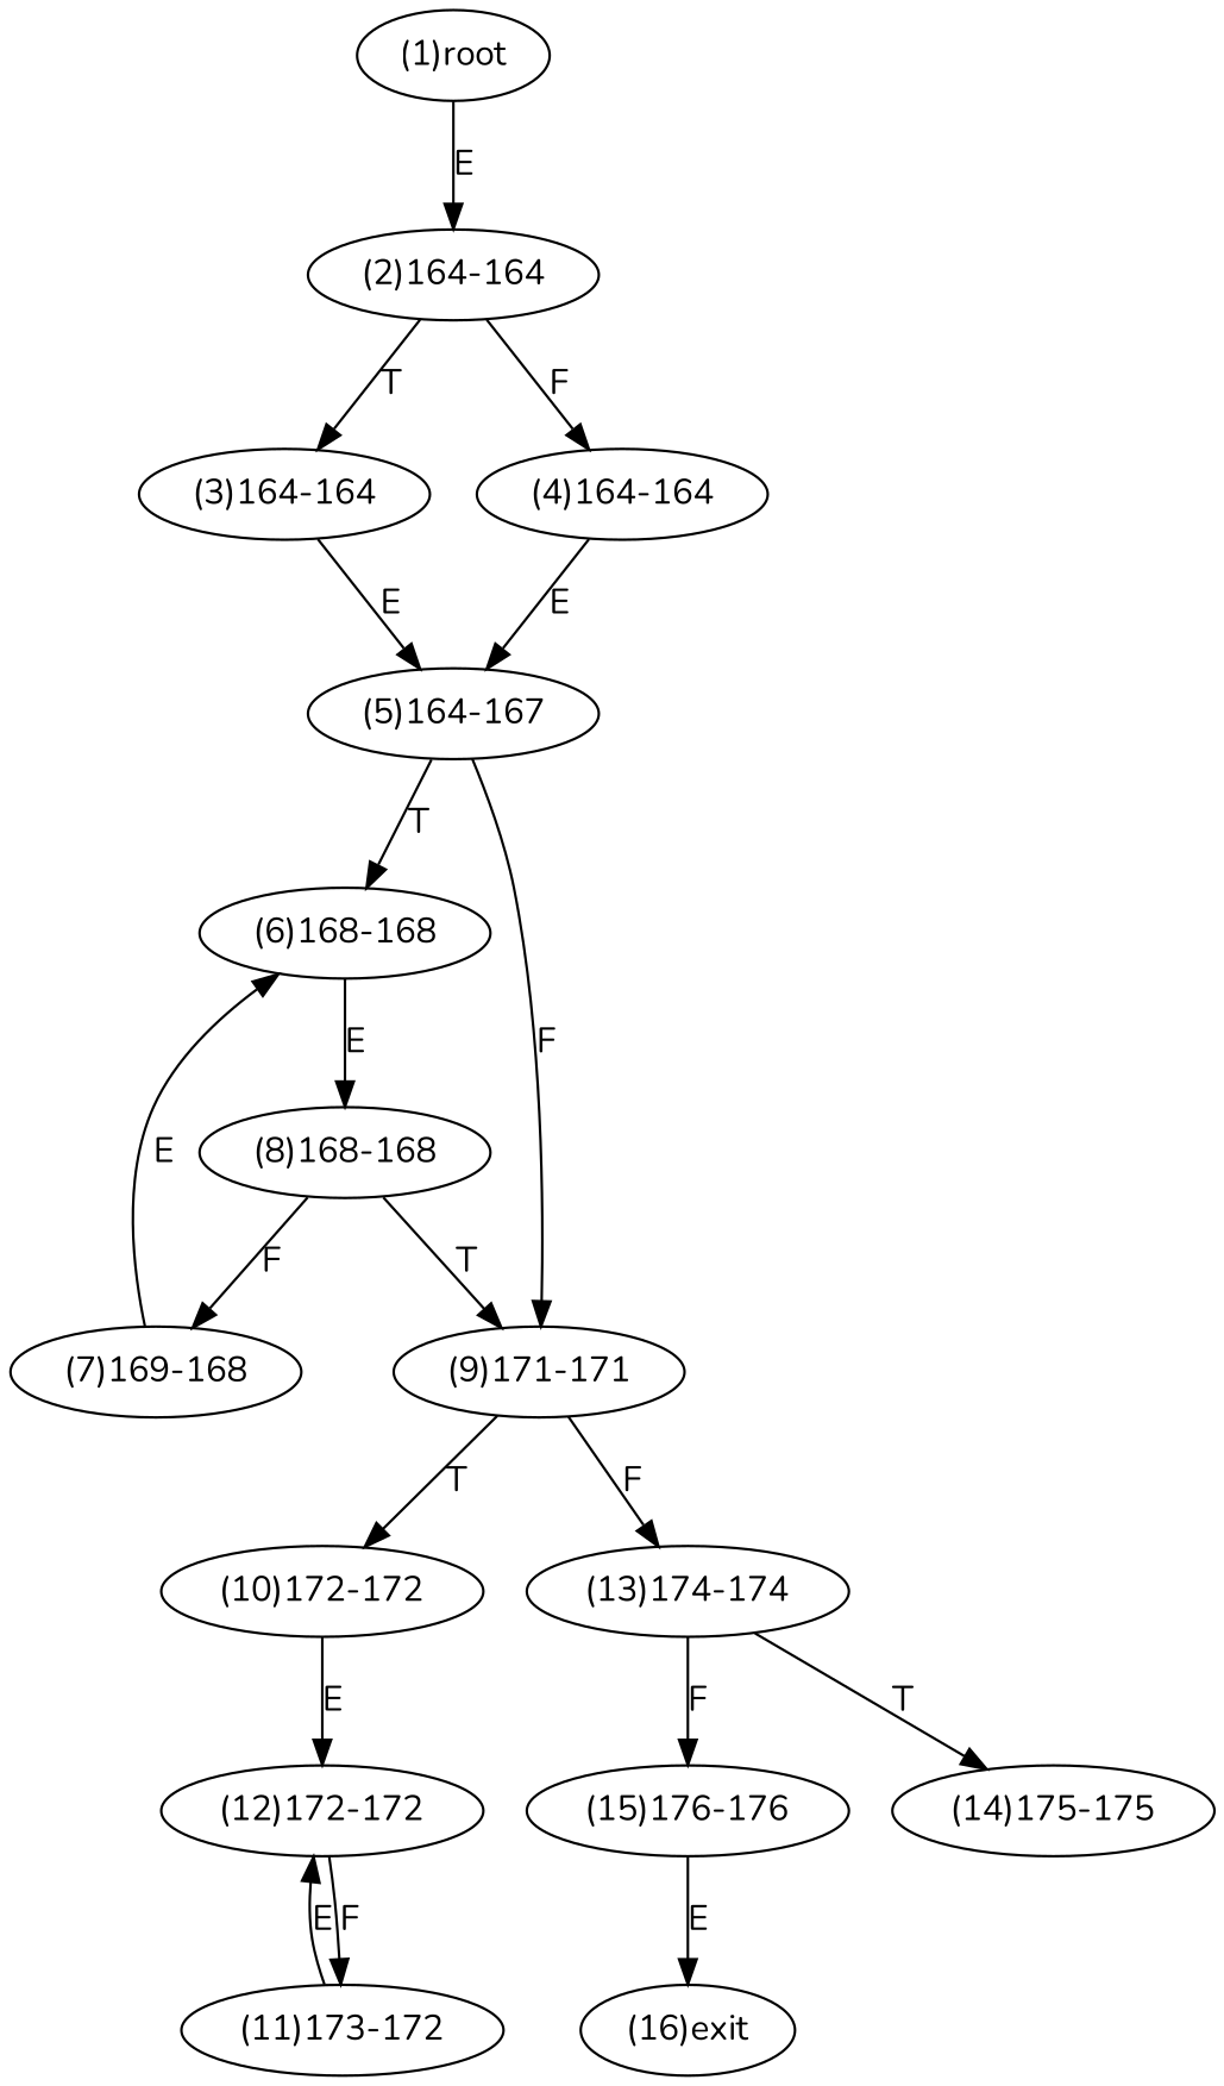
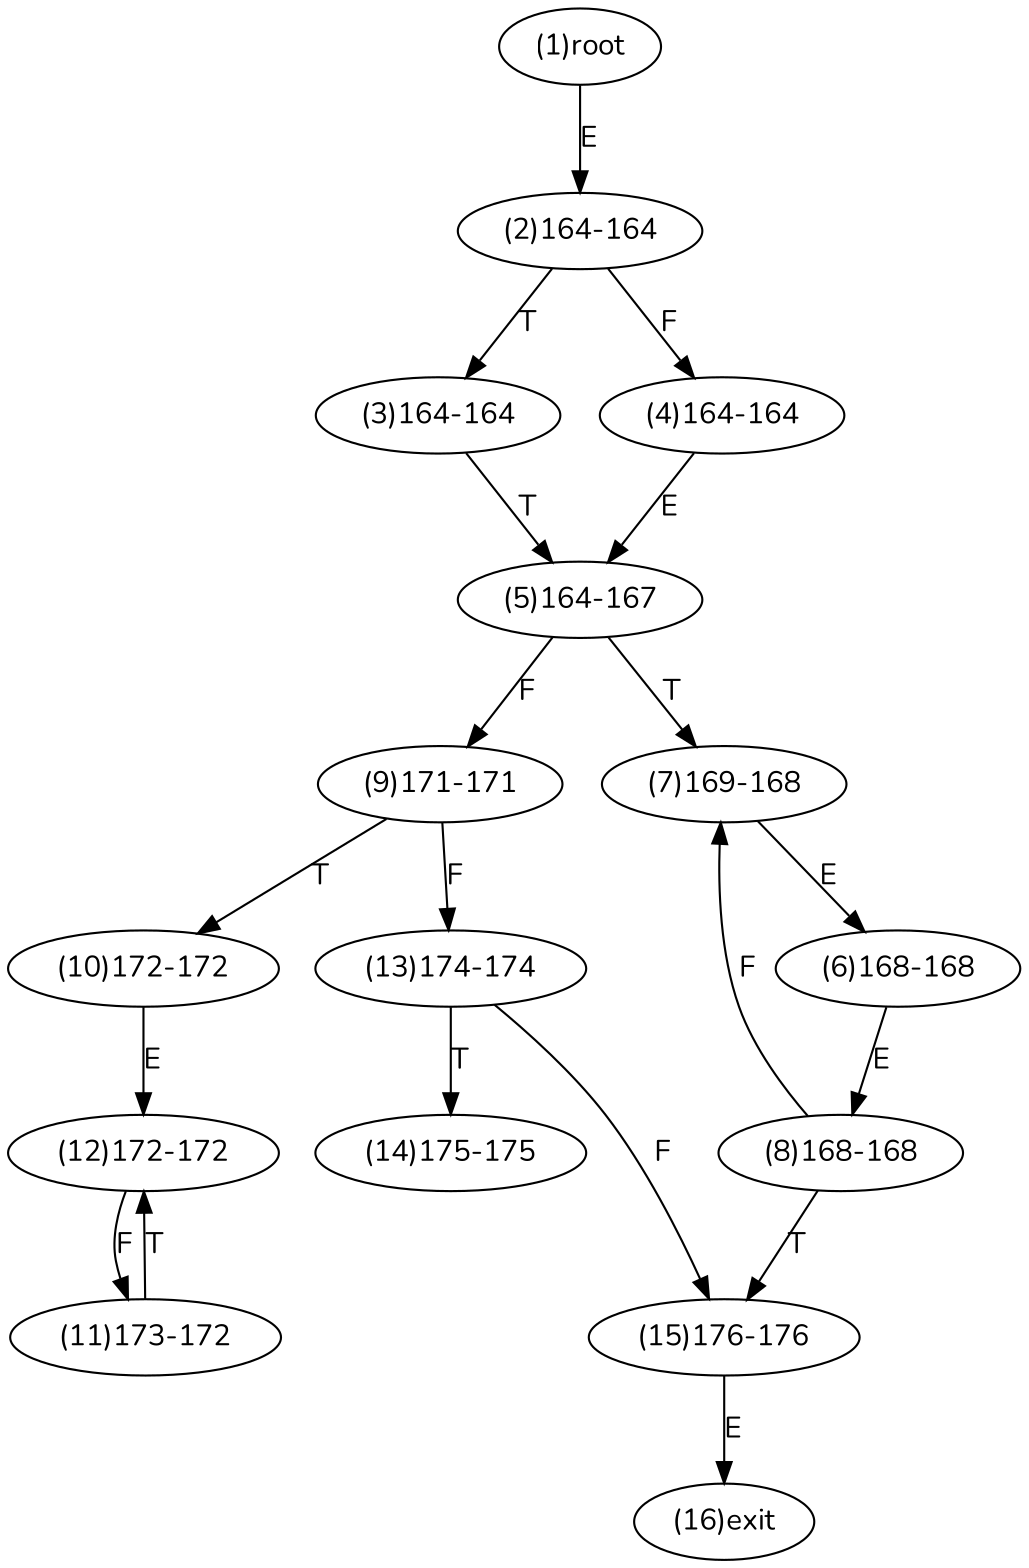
  digraph {
    fontname=Nunito
    node [fontname=Nunito]
    edge [fontname=Nunito]
    n1 [label="(1)root"]
    n2 [label="(2)164-164"]
    n3 [label="(3)164-164"]
    n4 [label="(4)164-164"]
    n5 [label="(5)164-167"]
    n6 [label="(6)168-168"]
    n7 [label="(9)171-171"]
    n8 [label="(8)168-168"]
    n9 [label="(10)172-172"]
    n10 [label="(13)174-174"]
    n11 [label="(7)169-168"]
    n12 [label="(12)172-172"]
    n13 [label="(14)175-175"]
    n14 [label="(15)176-176"]
    n15 [label="(11)173-172"]
    n16 [label="(16)exit"]
    n1 -> n2 [label=E]
    n2 -> n3 [label=T]
    n2 -> n4 [label=F]
-   n3 -> n5 [label=E]
+   n3 -> n5 [label=T]
    n4 -> n5 [label=E]
-   n5 -> n6 [label=T]
+   n5 -> n11 [label=T]
    n5 -> n7 [label=F]
    n6 -> n8 [label=E]
    n7 -> n9 [label=T]
    n7 -> n10 [label=F]
-   n8 -> n7 [label=T]
+   n8 -> n14 [label=T]
    n8 -> n11 [label=F]
    n9 -> n12 [label=E]
    n10 -> n13 [label=T]
    n10 -> n14 [label=F]
    n11 -> n6 [label=E]
    n12 -> n15 [label=F]
    n14 -> n16 [label=E]
-   n15 -> n12 [label=E]
+   n15 -> n12 [label=T]
  }
